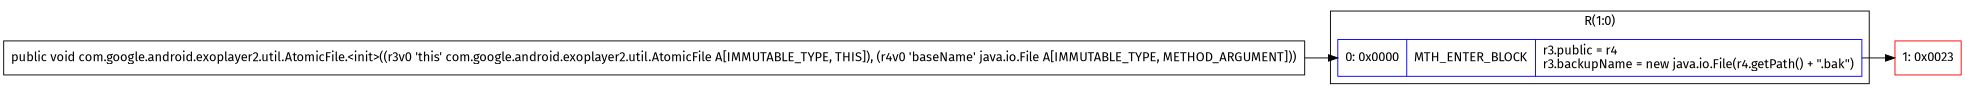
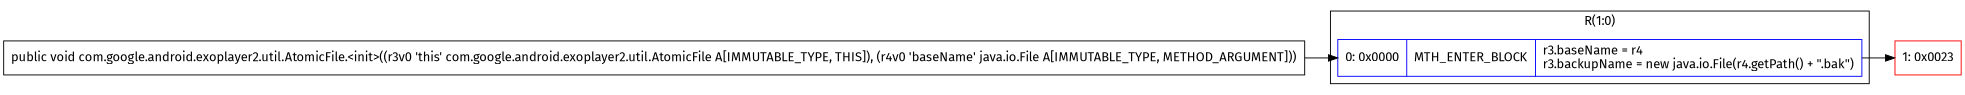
  digraph {
    rankdir=LR
    fontname="Fira Sans"
    node [shape=record fontname="Fira Sans"]
    edge [fontname="Fira Sans"]
-   n1 [color=blue label="{0\:\ 0x0000|MTH_ENTER_BLOCK\l|r3.public = r4\lr3.backupName = new java.io.File(r4.getPath() + \".bak\")\l}"]
+   n1 [color=blue label="{0\:\ 0x0000|MTH_ENTER_BLOCK\l|r3.baseName = r4\lr3.backupName = new java.io.File(r4.getPath() + \".bak\")\l}"]
    n2 [color=red label="{1\:\ 0x0023}"]
    n3 [label="{public void com.google.android.exoplayer2.util.AtomicFile.\<init\>((r3v0 'this' com.google.android.exoplayer2.util.AtomicFile A[IMMUTABLE_TYPE, THIS]), (r4v0 'baseName' java.io.File A[IMMUTABLE_TYPE, METHOD_ARGUMENT])) }"]
    subgraph cluster_1 {
      label="R(1:0)"
      n1
    }
    n1 -> n2
    n3 -> n1
  }
